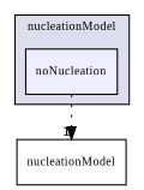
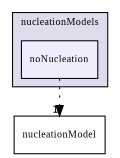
  digraph {
    compound=true
    fontname="Liberation Serif"
    node [fontname="Liberation Serif" fontsize=10 shape=box]
    n1 [fillcolor="#eeeeff" label=noNucleation pencolor=black style=filled]
    n2 [label=nucleationModel]
    subgraph cluster_1 {
      bgcolor="#ddddee"
      fontsize=10
-     label=nucleationModel
+     label=nucleationModels
      pencolor=black
      n1
    }
    n1 -> n2 [headlabel=1 labeldistance=1.5 labelfontname=Helvetica labelfontsize=10 style=dotted fontname="Liberation Serif"]
  }
